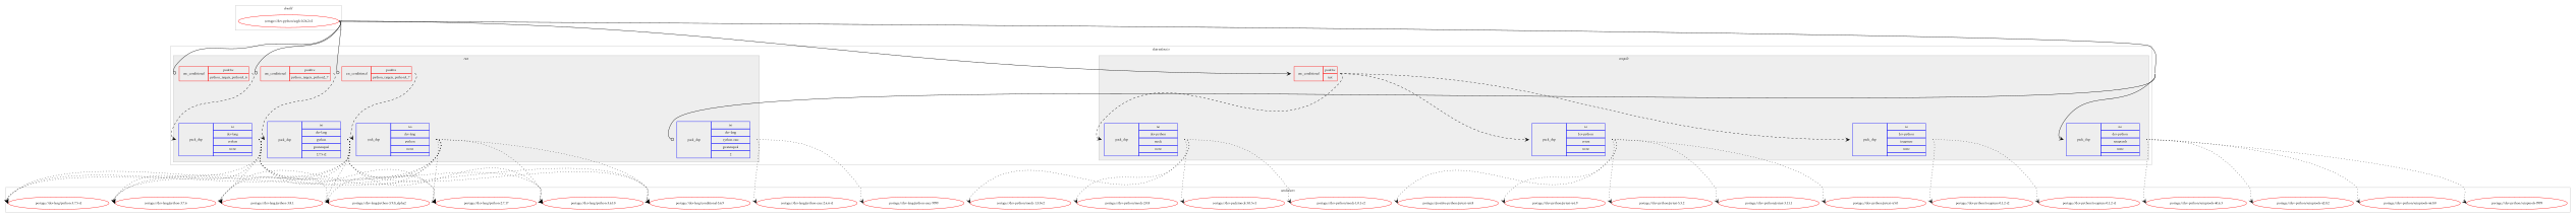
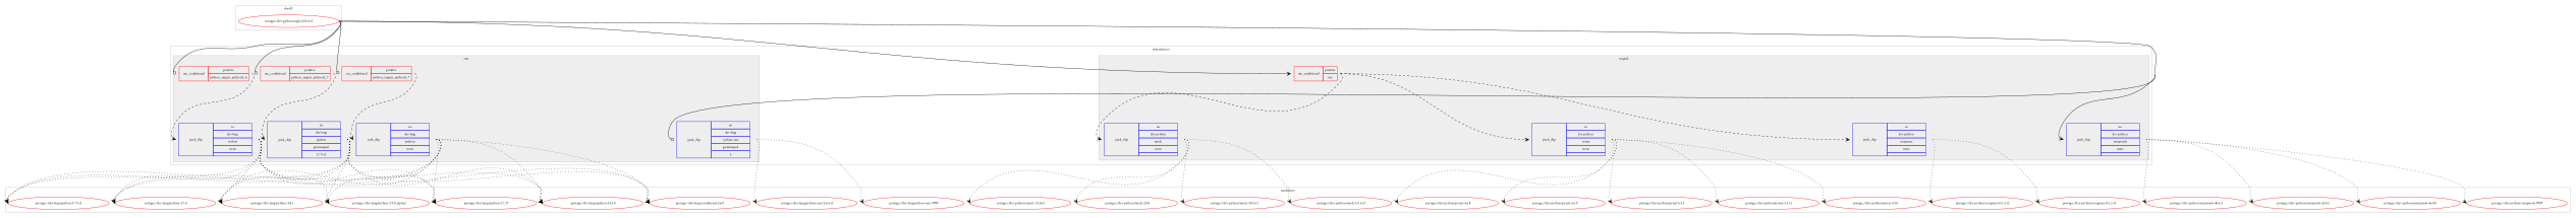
  digraph {
    compound=true
    concentrate=true
    fontname="EB Garamond"
    fontsize=10
    newrank=true
    rankdir=TB
    ranksep=1.5
    node [color=red fontname="EB Garamond" fontsize=10]
    edge [arrowhead=vee fontname="EB Garamond" headport=w style=dotted tailport=e weight=100]
    n1 [label="portage://dev-python/argh-0.26.2-r2" width=4]
    n2 [color=blue label=<<TABLE BORDER="0" CELLBORDER="1" CELLSPACING="0" CELLPADDING="4" WIDTH="220"><TR><TD ROWSPAN="6" CELLPADDING="30">pack_dep</TD></TR><TR><TD WIDTH="110">no</TD></TR><TR><TD>dev-python</TD></TR><TR><TD>pytest</TD></TR><TR><TD>none</TD></TR><TR><TD></TD></TR></TABLE>> shape=none]
    n3 [color=blue label=<<TABLE BORDER="0" CELLBORDER="1" CELLSPACING="0" CELLPADDING="4" WIDTH="220"><TR><TD ROWSPAN="6" CELLPADDING="30">pack_dep</TD></TR><TR><TD WIDTH="110">no</TD></TR><TR><TD>dev-python</TD></TR><TR><TD>iocapture</TD></TR><TR><TD>none</TD></TR><TR><TD></TD></TR></TABLE>> shape=none]
    n4 [color=blue label=<<TABLE BORDER="0" CELLBORDER="1" CELLSPACING="0" CELLPADDING="4" WIDTH="220"><TR><TD ROWSPAN="6" CELLPADDING="30">pack_dep</TD></TR><TR><TD WIDTH="110">no</TD></TR><TR><TD>dev-python</TD></TR><TR><TD>mock</TD></TR><TR><TD>none</TD></TR><TR><TD></TD></TR></TABLE>> shape=none]
    n5 [label=<<TABLE BORDER="0" CELLBORDER="1" CELLSPACING="0" CELLPADDING="4"><TR><TD ROWSPAN="3" CELLPADDING="10">use_conditional</TD></TR><TR><TD>positive</TD></TR><TR><TD>test</TD></TR></TABLE>> shape=none]
    n6 [color=blue label=<<TABLE BORDER="0" CELLBORDER="1" CELLSPACING="0" CELLPADDING="4" WIDTH="220"><TR><TD ROWSPAN="6" CELLPADDING="30">pack_dep</TD></TR><TR><TD WIDTH="110">no</TD></TR><TR><TD>dev-python</TD></TR><TR><TD>setuptools</TD></TR><TR><TD>none</TD></TR><TR><TD></TD></TR></TABLE>> shape=none]
    n7 [color=blue label=<<TABLE BORDER="0" CELLBORDER="1" CELLSPACING="0" CELLPADDING="4" WIDTH="220"><TR><TD ROWSPAN="6" CELLPADDING="30">pack_dep</TD></TR><TR><TD WIDTH="110">no</TD></TR><TR><TD>dev-lang</TD></TR><TR><TD>python</TD></TR><TR><TD>greaterequal</TD></TR><TR><TD>2.7.5-r2</TD></TR></TABLE>> shape=none]
    n8 [label=<<TABLE BORDER="0" CELLBORDER="1" CELLSPACING="0" CELLPADDING="4"><TR><TD ROWSPAN="3" CELLPADDING="10">use_conditional</TD></TR><TR><TD>positive</TD></TR><TR><TD>python_targets_python2_7</TD></TR></TABLE>> shape=none]
    n9 [color=blue label=<<TABLE BORDER="0" CELLBORDER="1" CELLSPACING="0" CELLPADDING="4" WIDTH="220"><TR><TD ROWSPAN="6" CELLPADDING="30">pack_dep</TD></TR><TR><TD WIDTH="110">no</TD></TR><TR><TD>dev-lang</TD></TR><TR><TD>python</TD></TR><TR><TD>none</TD></TR><TR><TD></TD></TR></TABLE>> shape=none]
    n10 [label=<<TABLE BORDER="0" CELLBORDER="1" CELLSPACING="0" CELLPADDING="4"><TR><TD ROWSPAN="3" CELLPADDING="10">use_conditional</TD></TR><TR><TD>positive</TD></TR><TR><TD>python_targets_python3_6</TD></TR></TABLE>> shape=none]
    n11 [color=blue label=<<TABLE BORDER="0" CELLBORDER="1" CELLSPACING="0" CELLPADDING="4" WIDTH="220"><TR><TD ROWSPAN="6" CELLPADDING="30">pack_dep</TD></TR><TR><TD WIDTH="110">no</TD></TR><TR><TD>dev-lang</TD></TR><TR><TD>python</TD></TR><TR><TD>none</TD></TR><TR><TD></TD></TR></TABLE>> shape=none]
    n12 [label=<<TABLE BORDER="0" CELLBORDER="1" CELLSPACING="0" CELLPADDING="4"><TR><TD ROWSPAN="3" CELLPADDING="10">use_conditional</TD></TR><TR><TD>positive</TD></TR><TR><TD>python_targets_python3_7</TD></TR></TABLE>> shape=none]
    n13 [color=blue label=<<TABLE BORDER="0" CELLBORDER="1" CELLSPACING="0" CELLPADDING="4" WIDTH="220"><TR><TD ROWSPAN="6" CELLPADDING="30">pack_dep</TD></TR><TR><TD WIDTH="110">no</TD></TR><TR><TD>dev-lang</TD></TR><TR><TD>python-exec</TD></TR><TR><TD>greaterequal</TD></TR><TR><TD>2</TD></TR></TABLE>> shape=none]
    n14 [label="portage://dev-python/pytest-5.3.2" width=4]
    n15 [label="portage://dev-python/pytest-4.6.9" width=4]
-   n16 [label="portage://positive-python/pytest-4.6.8" width=4]
+   n16 [label="portage://dev-python/pytest-4.6.8" width=4]
    n17 [label="portage://dev-python/pytest-4.5.0" width=4]
    n18 [label="portage://dev-python/pytest-3.11.1" width=4]
    n19 [label="portage://dev-python/iocapture-0.1.2-r2" width=4]
    n20 [label="portage://dev-python/iocapture-0.1.2-r1" width=4]
-   n21 [label="portage://dev-pack/mock-3.0.5-r1" width=4]
+   n21 [label="portage://dev-python/mock-3.0.5-r1" width=4]
    n22 [label="portage://dev-python/mock-2.0.8" width=4]
    n23 [label="portage://dev-python/mock-1.3.0-r2" width=4]
    n24 [label="portage://dev-python/mock-1.0.1-r2" width=4]
    n25 [label="portage://dev-python/setuptools-9999" width=4]
    n26 [label="portage://dev-python/setuptools-44.0.0" width=4]
    n27 [label="portage://dev-python/setuptools-42.0.2" width=4]
    n28 [label="portage://dev-python/setuptools-40.6.3" width=4]
    n29 [label="portage://dev-lang/python-3.9.0_alpha2" width=4]
    n30 [label="portage://dev-lang/python-3.8.1" width=4]
    n31 [label="portage://dev-lang/python-3.7.6" width=4]
    n32 [label="portage://dev-lang/python-3.7.5-r1" width=4]
    n33 [label="portage://dev-lang/conditional-3.6.9" width=4]
    n34 [label="portage://dev-lang/python-3.6.10" width=4]
    n35 [label="portage://dev-lang/python-2.7.17" width=4]
    n36 [label="portage://dev-lang/python-exec-9999" width=4]
    n37 [label="portage://dev-lang/python-exec-2.4.6-r1" width=4]
    subgraph cluster_1 {
      color=gray
      label=<<i>ebuild</i>>
      rank=same
      n1
    }
    subgraph cluster_2 {
      color=gray
      label=<<i>dependencies</i>>
      subgraph cluster_3 {
        color=gray
        fillcolor="#eeeeee"
        label=<<i>compile</i>>
        style=filled
        subgraph sub_4 {
          color=gray
          fillcolor="#eeeeee"
          label=<<i>compile</i>>
          style=filled
          n5
          subgraph sub_5 {
            color=gray
            fillcolor="#eeeeee"
            label=<<i>compile</i>>
            style=filled
            n2
          }
          subgraph sub_6 {
            color=gray
            fillcolor="#eeeeee"
            label=<<i>compile</i>>
            style=filled
            n3
          }
          subgraph sub_7 {
            color=gray
            fillcolor="#eeeeee"
            label=<<i>compile</i>>
            style=filled
            n4
          }
        }
        subgraph sub_8 {
          color=gray
          fillcolor="#eeeeee"
          label=<<i>compile</i>>
          style=filled
          n6
        }
      }
      subgraph cluster_9 {
        color=gray
        fillcolor="#eeeeee"
        label=<<i>compile and run</i>>
        style=filled
      }
      subgraph cluster_10 {
        color=gray
        fillcolor="#eeeeee"
        label=<<i>run</i>>
        style=filled
        subgraph sub_11 {
          color=gray
          fillcolor="#eeeeee"
          label=<<i>run</i>>
          style=filled
          n8
          subgraph sub_12 {
            color=gray
            fillcolor="#eeeeee"
            label=<<i>run</i>>
            style=filled
            n7
          }
        }
        subgraph sub_13 {
          color=gray
          fillcolor="#eeeeee"
          label=<<i>run</i>>
          style=filled
          n10
          subgraph sub_14 {
            color=gray
            fillcolor="#eeeeee"
            label=<<i>run</i>>
            style=filled
            n9
          }
        }
        subgraph sub_15 {
          color=gray
          fillcolor="#eeeeee"
          label=<<i>run</i>>
          style=filled
          n12
          subgraph sub_16 {
            color=gray
            fillcolor="#eeeeee"
            label=<<i>run</i>>
            style=filled
            n11
          }
        }
        subgraph sub_17 {
          color=gray
          fillcolor="#eeeeee"
          label=<<i>run</i>>
          style=filled
          n13
        }
      }
    }
    subgraph cluster_18 {
      color=gray
      label=<<i>candidates</i>>
      rank=same
      subgraph sub_19 {
        color=black
        label=<<i>candidates</i>>
        nodesep=1
        rank=same
        n14
        n15
        n16
        n17
        n18
      }
      subgraph sub_20 {
        color=black
        label=<<i>candidates</i>>
        nodesep=1
        rank=same
        n19
        n20
      }
      subgraph sub_21 {
        color=black
        label=<<i>candidates</i>>
        nodesep=1
        rank=same
        n21
        n22
        n23
        n24
      }
      subgraph sub_22 {
        color=black
        label=<<i>candidates</i>>
        nodesep=1
        rank=same
        n25
        n26
        n27
        n28
      }
      subgraph sub_23 {
        color=black
        label=<<i>candidates</i>>
        nodesep=1
        rank=same
        n29
        n30
        n31
        n32
        n33
        n34
        n35
      }
      subgraph sub_24 {
        color=black
        label=<<i>candidates</i>>
        nodesep=1
        rank=same
        n29
        n30
        n31
        n32
        n33
        n34
        n35
      }
      subgraph sub_25 {
        color=black
        label=<<i>candidates</i>>
        nodesep=1
        rank=same
        n29
        n30
        n31
        n32
        n33
        n34
        n35
      }
      subgraph sub_26 {
        color=black
        label=<<i>candidates</i>>
        nodesep=1
        rank=same
        n36
        n37
      }
    }
    n1 -> n5 [style=solid weight=20]
    n1 -> n6 [style=solid weight=20]
    n1 -> n8 [arrowhead=odot style=solid weight=20]
    n1 -> n10 [arrowhead=odot style=solid weight=20]
    n1 -> n12 [arrowhead=odot style=solid weight=20]
    n1 -> n13 [arrowhead=odot style=solid weight=20]
    n2 -> n14
    n2 -> n15
    n2 -> n16
    n2 -> n17
    n2 -> n18
    n3 -> n19
    n3 -> n20
    n4 -> n21
    n4 -> n22
    n4 -> n23
    n4 -> n24
    n5 -> n2 [style=dashed weight=20]
    n5 -> n3 [style=dashed weight=20]
    n5 -> n4 [style=dashed weight=20]
    n6 -> n25
    n6 -> n26
    n6 -> n27
    n6 -> n28
    n7 -> n29
    n7 -> n30
    n7 -> n31
    n7 -> n32
    n7 -> n33
    n7 -> n34
    n7 -> n35
    n8 -> n7 [style=dashed weight=20]
    n9 -> n29
    n9 -> n30
    n9 -> n31
    n9 -> n32
    n9 -> n33
    n9 -> n34
    n9 -> n35
    n10 -> n9 [style=dashed weight=20]
    n11 -> n29
    n11 -> n30
    n11 -> n31
    n11 -> n32
    n11 -> n33
    n11 -> n34
    n11 -> n35
    n12 -> n11 [style=dashed weight=20]
    n13 -> n36
    n13 -> n37
  }
